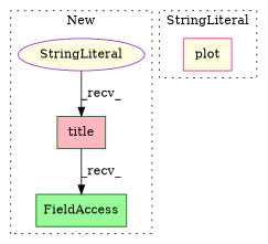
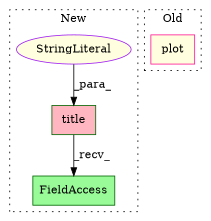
  digraph {
    node [a=32 color=darkgreen fillcolor=lightyellow shape=box style=filled]
    n1 [fillcolor=lightpink l="6,1" label=title s="1504,1535"]
    n2 [a=45 color=purple l=25 label=StringLiteral s=1510 shape=ellipse]
    n3 [a=22 fillcolor=palegreen l=10 label=FieldAccess s=1486]
    n4 [color=deeppink l="5,1" label=plot s="1274,1351"]
    subgraph cluster_1 {
      label=New
      style=dotted
      n1
      n2
      n3
    }
    subgraph cluster_2 {
-     label=StringLiteral
+     label=Old
      style=dotted
      n4
    }
    n1 -> n3 [label=_recv_]
-   n2 -> n1 [label=_recv_]
+   n2 -> n1 [label=_para_]
  }
